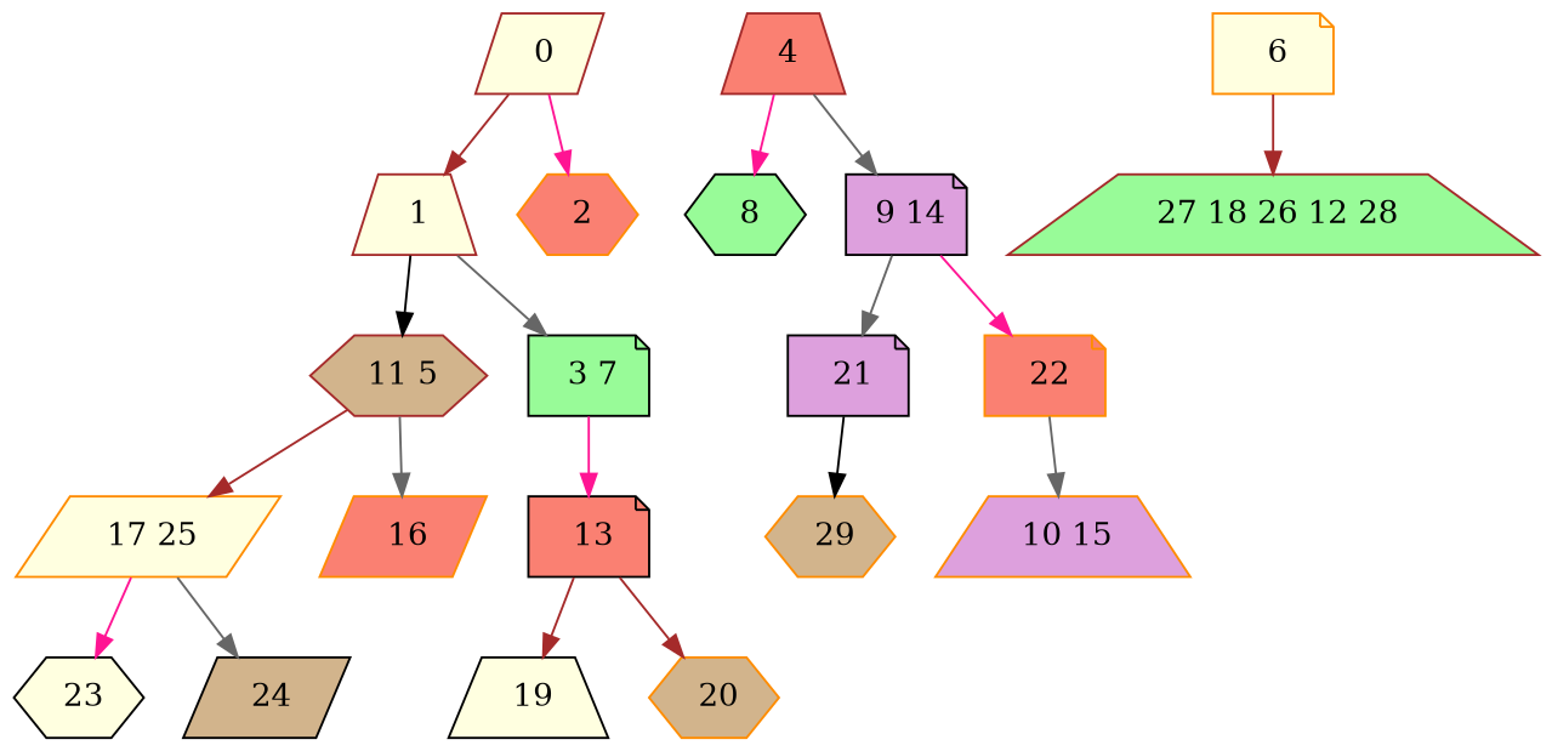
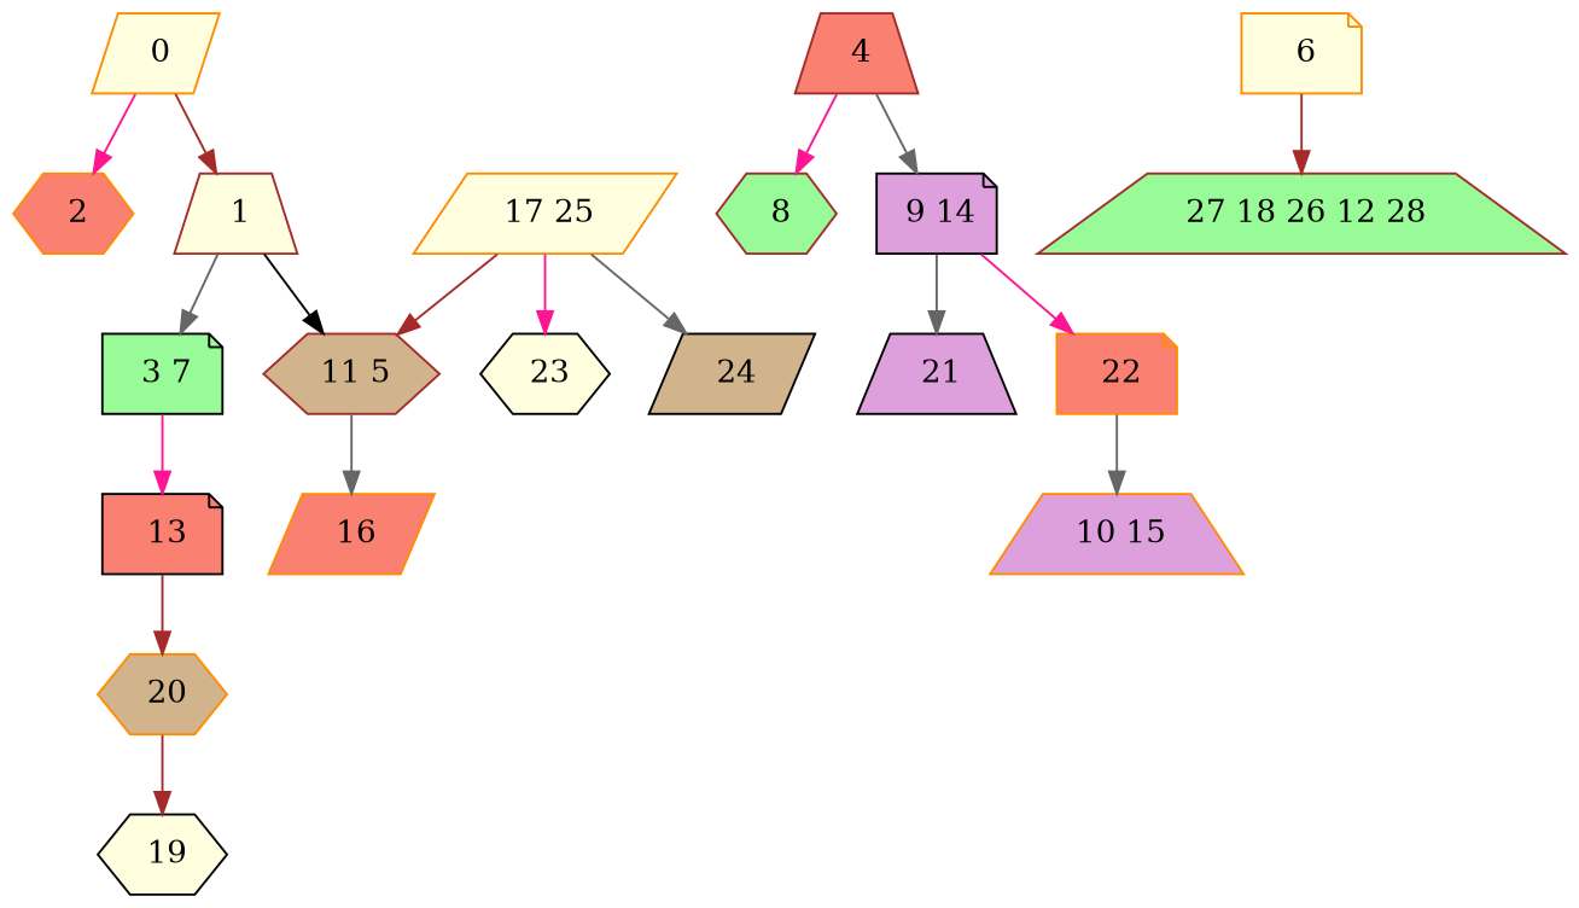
  digraph {
    node [color=darkorange fillcolor=lightyellow shape=hexagon style=filled]
    edge [color=gray40]
-   " 0" [color=brown shape=parallelogram]
+   " 0" [shape=parallelogram]
    " 1" [color=brown shape=trapezium]
    " 2" [fillcolor=salmon]
    " 11 5" [color=brown fillcolor=tan]
    " 3 7" [color=black fillcolor=palegreen shape=note]
    " 4" [color=brown fillcolor=salmon shape=trapezium]
-   " 8" [color=black fillcolor=palegreen]
+   " 8" [color=brown fillcolor=palegreen]
    " 9 14" [color=black fillcolor=plum shape=note]
    " 17 25" [shape=parallelogram]
    " 16" [fillcolor=salmon shape=parallelogram]
    " 13" [color=black fillcolor=salmon shape=note]
    " 10 15" [fillcolor=plum shape=trapezium]
-   " 21" [color=black fillcolor=plum shape=note]
+   " 21" [color=black fillcolor=plum shape=trapezium]
    " 22" [fillcolor=salmon shape=note]
    " 23" [color=black]
    " 24" [color=black fillcolor=tan shape=parallelogram]
    " 6" [shape=note]
    " 27 18 26 12 28" [color=brown fillcolor=palegreen shape=trapezium]
-   " 19" [color=black shape=trapezium]
+   " 19" [color=black]
    " 20" [fillcolor=tan]
-   " 29" [fillcolor=tan]
    " 0" -> " 1" [color=brown]
    " 0" -> " 2" [color=deeppink]
    " 1" -> " 11 5" [color=black]
    " 1" -> " 3 7"
-   " 11 5" -> " 17 25" [color=brown]
+   " 17 25" -> " 11 5" [color=brown]
    " 11 5" -> " 16"
    " 3 7" -> " 13" [color=deeppink]
    " 4" -> " 8" [color=deeppink]
    " 4" -> " 9 14"
    " 9 14" -> " 21"
    " 9 14" -> " 22" [color=deeppink]
    " 17 25" -> " 23" [color=deeppink]
    " 17 25" -> " 24"
-   " 13" -> " 19" [color=brown]
+   " 20" -> " 19" [color=brown]
    " 13" -> " 20" [color=brown]
-   " 21" -> " 29" [color=black]
    " 22" -> " 10 15"
    " 6" -> " 27 18 26 12 28" [color=brown]
  }
